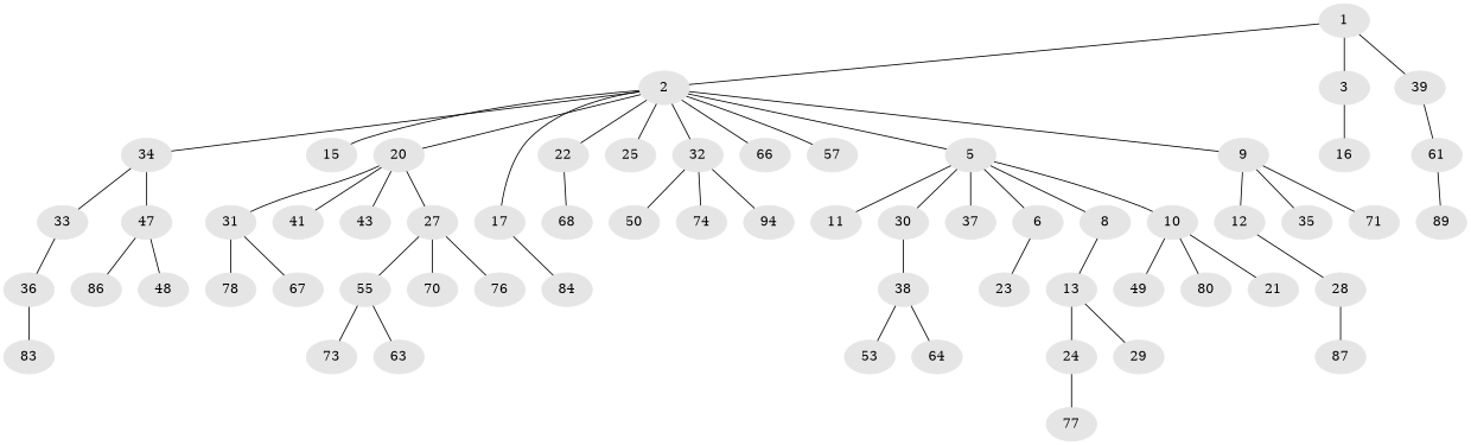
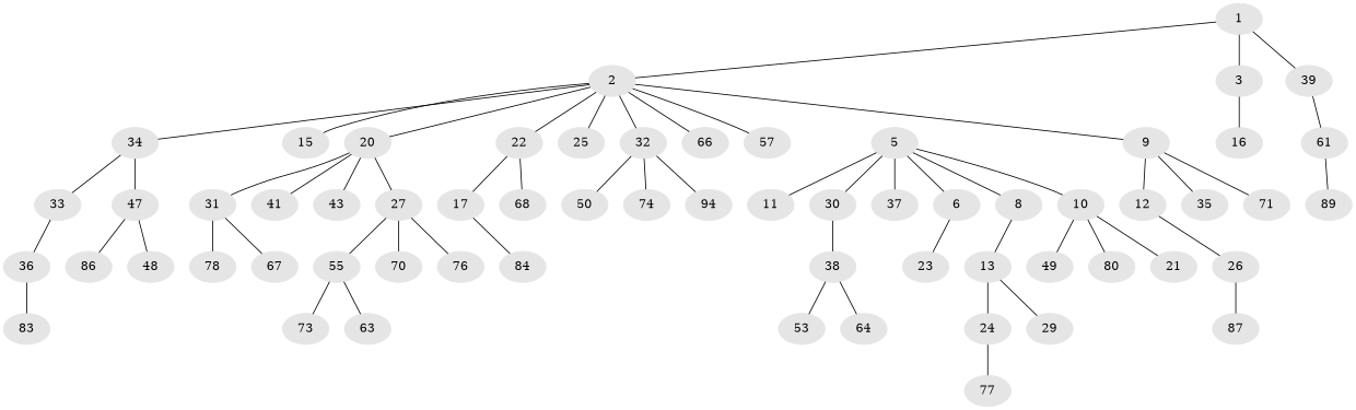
  graph {
    node [color=gray90 style=filled]
    1 [super="+88"]
    2 [super="+4"]
    3 [super="+79"]
    39
    5 [super="+7"]
    9 [super="+18"]
    n7 [label=34 super="+28"]
    15 [super="+60"]
    17 [super="+65"]
    20 [super="+93"]
    22 [super="+75"]
    25 [super="+52"]
    32 [super="+46"]
    66
    57
    16
    61 [super="+81"]
    6 [super="+45"]
    8
    10 [super="+51"]
    11 [super="+91"]
    30 [super="+34"]
    37
    12
    35
    71 [super="+82"]
    33
    47 [super="+59"]
    84
    27 [super="+40"]
    31 [super="+62"]
    41
    43
    68 [super="+95"]
    50
    74
    94
    23
    13 [super="+19"]
    21 [super="+56"]
    49 [super="+69"]
    80
    38 [super="+42"]
    24 [super="+44"]
    29
-   26 [super="+72" label=28]
+   26 [super="+72"]
    87
    77
    36
    48
    86
    55 [super="+58"]
    70
    76
    67 [super="+92"]
    78
    63
    73 [super="+85"]
    53
    64
    83
    89 [super="+90"]
    1 -- 2
    1 -- 3
    1 -- 39
-   2 -- 5
    2 -- 9
    2 -- n7
    2 -- 15
-   2 -- 17
+   22 -- 17
    2 -- 20
    2 -- 22
    2 -- 25
    2 -- 32
    2 -- 66
    2 -- 57
    3 -- 16
    39 -- 61
    5 -- 6
    5 -- 8
    5 -- 10
    5 -- 11
    5 -- 30
    5 -- 37
    9 -- 12
    9 -- 35
    9 -- 71
    n7 -- 33
    n7 -- 47
    17 -- 84
    20 -- 27
    20 -- 31
    20 -- 41
    20 -- 43
    22 -- 68
    32 -- 50
    32 -- 74
    32 -- 94
    61 -- 89
    6 -- 23
    8 -- 13
    10 -- 21
    10 -- 49
    10 -- 80
    30 -- 38
    12 -- 26
    33 -- 36
    47 -- 48
    47 -- 86
    27 -- 55
    27 -- 70
    27 -- 76
    31 -- 67
    31 -- 78
    13 -- 24
    13 -- 29
    38 -- 53
    38 -- 64
    24 -- 77
    26 -- 87
    36 -- 83
    55 -- 63
    55 -- 73
  }
